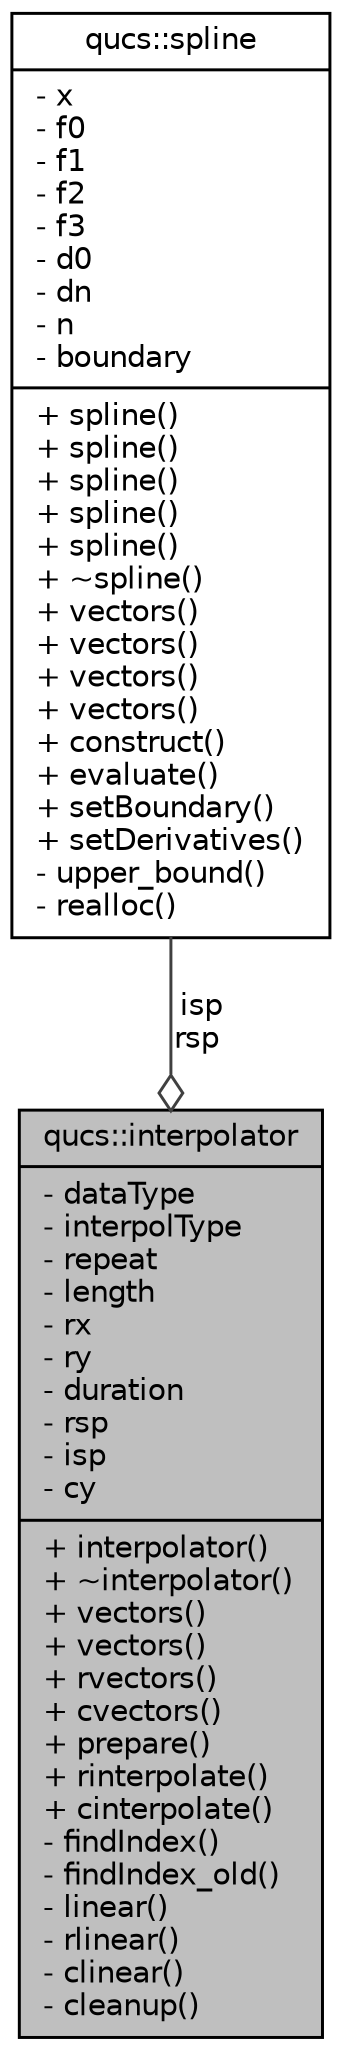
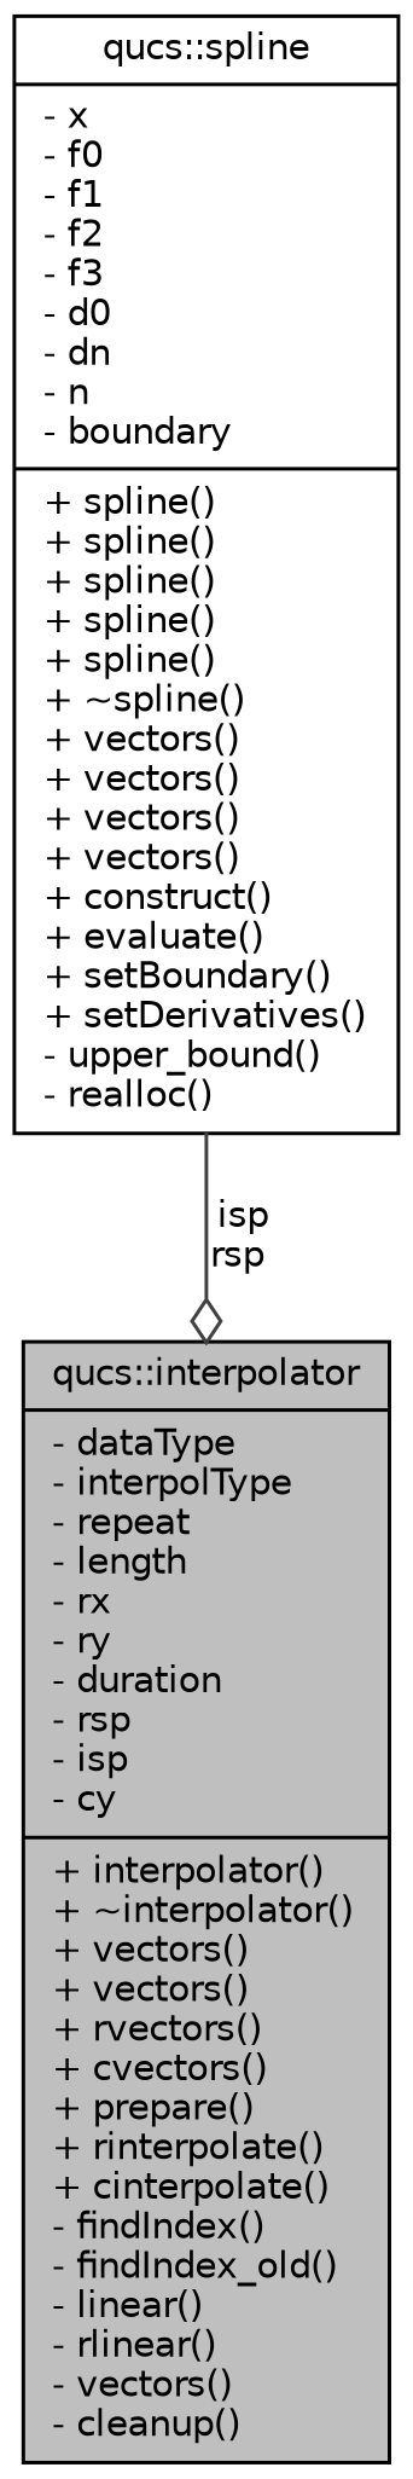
  digraph {
    node [color=black fontname=Helvetica fontsize=10 shape=record style=filled]
-   n1 [fillcolor=grey75 fontcolor=black height=0.2 label="{qucs::interpolator\n|- dataType\l- interpolType\l- repeat\l- length\l- rx\l- ry\l- duration\l- rsp\l- isp\l- cy\l|+ interpolator()\l+ ~interpolator()\l+ vectors()\l+ vectors()\l+ rvectors()\l+ cvectors()\l+ prepare()\l+ rinterpolate()\l+ cinterpolate()\l- findIndex()\l- findIndex_old()\l- linear()\l- rlinear()\l- clinear()\l- cleanup()\l}" width=0.4]
+   n1 [fillcolor=grey75 fontcolor=black height=0.2 label="{qucs::interpolator\n|- dataType\l- interpolType\l- repeat\l- length\l- rx\l- ry\l- duration\l- rsp\l- isp\l- cy\l|+ interpolator()\l+ ~interpolator()\l+ vectors()\l+ vectors()\l+ rvectors()\l+ cvectors()\l+ prepare()\l+ rinterpolate()\l+ cinterpolate()\l- findIndex()\l- findIndex_old()\l- linear()\l- rlinear()\l- vectors()\l- cleanup()\l}" width=0.4]
    n2 [fillcolor=white height=0.2 label="{qucs::spline\n|- x\l- f0\l- f1\l- f2\l- f3\l- d0\l- dn\l- n\l- boundary\l|+ spline()\l+ spline()\l+ spline()\l+ spline()\l+ spline()\l+ ~spline()\l+ vectors()\l+ vectors()\l+ vectors()\l+ vectors()\l+ construct()\l+ evaluate()\l+ setBoundary()\l+ setDerivatives()\l- upper_bound()\l- realloc()\l}" width=0.4]
    n2 -> n1 [arrowhead=odiamond color=grey25 fontname=Helvetica fontsize=10 label=" isp\nrsp" labelfontname=Helvetica labelfontsize=10 style=solid]
  }
